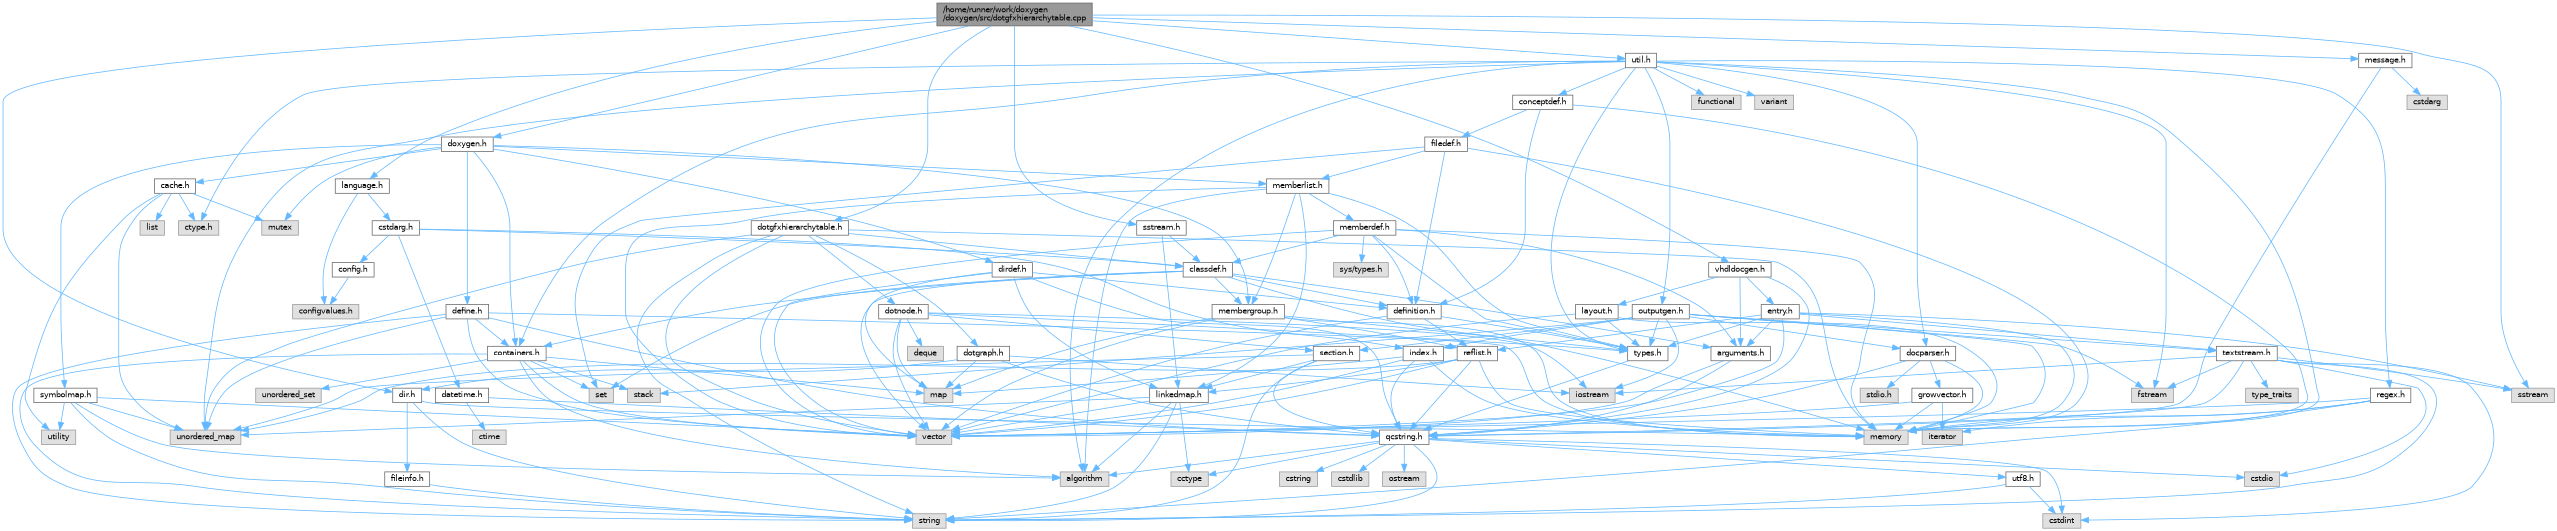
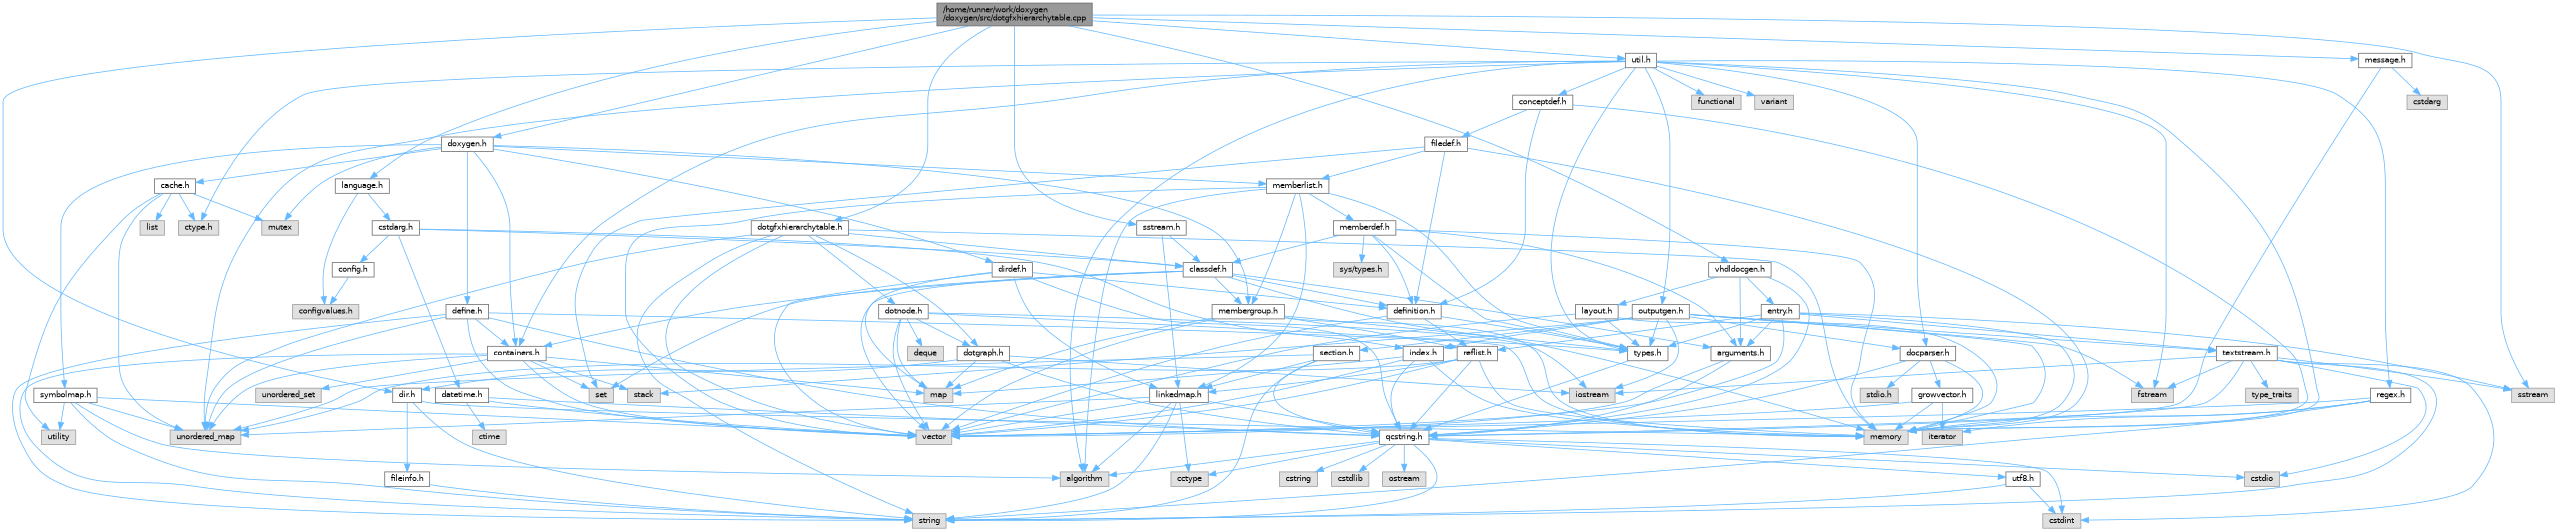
  digraph {
    node [color=grey40 fillcolor=white fontname=Helvetica fontsize=10 shape=box style=filled]
    edge [color=steelblue1 fontname=Helvetica fontsize=10 labelfontname=Helvetica labelfontsize=10 style=solid]
    n1 [color=gray40 fillcolor=grey60 fontcolor=black height=0.2 label="/home/runner/work/doxygen\l/doxygen/src/dotgfxhierarchytable.cpp" width=0.4]
    n2 [color=grey60 fillcolor="#E0E0E0" height=0.2 label=sstream width=0.4]
    n3 [height=0.2 label="dotgfxhierarchytable.h" width=0.4]
    n4 [height=0.2 label="dir.h" width=0.4]
    n5 [height=0.2 label="language.h" width=0.4]
    n6 [height=0.2 label="util.h" width=0.4]
    n7 [height=0.2 label="message.h" width=0.4]
    n8 [height=0.2 label="doxygen.h" width=0.4]
    n9 [height=0.2 label="sstream.h" width=0.4]
    n10 [height=0.2 label="vhdldocgen.h" width=0.4]
    n11 [color=grey60 fillcolor="#E0E0E0" height=0.2 label=memory width=0.4]
    n12 [color=grey60 fillcolor="#E0E0E0" height=0.2 label=string width=0.4]
    n13 [color=grey60 fillcolor="#E0E0E0" height=0.2 label=unordered_map width=0.4]
    n14 [color=grey60 fillcolor="#E0E0E0" height=0.2 label=vector width=0.4]
    n15 [height=0.2 label="classdef.h" width=0.4]
    n16 [height=0.2 label="dotgraph.h" width=0.4]
    n17 [height=0.2 label="dotnode.h" width=0.4]
    n18 [height=0.2 label="fileinfo.h" width=0.4]
    n19 [height=0.2 label="cstdarg.h" width=0.4]
    n20 [color=grey60 fillcolor="#E0E0E0" height=0.2 label="configvalues.h" width=0.4]
    n21 [height=0.2 label="containers.h" width=0.4]
    n22 [height=0.2 label="types.h" width=0.4]
    n23 [color=grey60 fillcolor="#E0E0E0" height=0.2 label=algorithm width=0.4]
    n24 [color=grey60 fillcolor="#E0E0E0" height=0.2 label=functional width=0.4]
    n25 [color=grey60 fillcolor="#E0E0E0" height=0.2 label=fstream width=0.4]
    n26 [color=grey60 fillcolor="#E0E0E0" height=0.2 label=variant width=0.4]
    n27 [color=grey60 fillcolor="#E0E0E0" height=0.2 label="ctype.h" width=0.4]
    n28 [height=0.2 label="docparser.h" width=0.4]
    n29 [height=0.2 label="outputgen.h" width=0.4]
    n30 [height=0.2 label="regex.h" width=0.4]
    n31 [height=0.2 label="conceptdef.h" width=0.4]
    n32 [height=0.2 label="qcstring.h" width=0.4]
    n33 [color=grey60 fillcolor="#E0E0E0" height=0.2 label=cstdarg width=0.4]
    n34 [height=0.2 label="membergroup.h" width=0.4]
    n35 [height=0.2 label="memberlist.h" width=0.4]
    n36 [color=grey60 fillcolor="#E0E0E0" height=0.2 label=mutex width=0.4]
    n37 [height=0.2 label="dirdef.h" width=0.4]
    n38 [height=0.2 label="define.h" width=0.4]
    n39 [height=0.2 label="cache.h" width=0.4]
    n40 [height=0.2 label="symbolmap.h" width=0.4]
    n41 [height=0.2 label="linkedmap.h" width=0.4]
    n42 [height=0.2 label="arguments.h" width=0.4]
    n43 [height=0.2 label="layout.h" width=0.4]
    n44 [height=0.2 label="entry.h" width=0.4]
    n45 [color=grey60 fillcolor="#E0E0E0" height=0.2 label=set width=0.4]
    n46 [height=0.2 label="definition.h" width=0.4]
    n47 [color=grey60 fillcolor="#E0E0E0" height=0.2 label=map width=0.4]
    n48 [color=grey60 fillcolor="#E0E0E0" height=0.2 label=iostream width=0.4]
    n49 [color=grey60 fillcolor="#E0E0E0" height=0.2 label=deque width=0.4]
    n50 [color=grey60 fillcolor="#E0E0E0" height=0.2 label=unordered_set width=0.4]
    n51 [color=grey60 fillcolor="#E0E0E0" height=0.2 label=stack width=0.4]
    n52 [height=0.2 label="reflist.h" width=0.4]
    n53 [color=grey60 fillcolor="#E0E0E0" height=0.2 label=cctype width=0.4]
    n54 [color=grey60 fillcolor="#E0E0E0" height=0.2 label=cstring width=0.4]
    n55 [color=grey60 fillcolor="#E0E0E0" height=0.2 label=cstdio width=0.4]
    n56 [color=grey60 fillcolor="#E0E0E0" height=0.2 label=cstdlib width=0.4]
    n57 [color=grey60 fillcolor="#E0E0E0" height=0.2 label=cstdint width=0.4]
    n58 [color=grey60 fillcolor="#E0E0E0" height=0.2 label=ostream width=0.4]
    n59 [height=0.2 label="utf8.h" width=0.4]
    n60 [height=0.2 label="config.h" width=0.4]
    n61 [height=0.2 label="datetime.h" width=0.4]
    n62 [height=0.2 label="index.h" width=0.4]
    n63 [color=grey60 fillcolor="#E0E0E0" height=0.2 label=ctime width=0.4]
    n64 [color=grey60 fillcolor="#E0E0E0" height=0.2 label="stdio.h" width=0.4]
    n65 [height=0.2 label="growvector.h" width=0.4]
    n66 [height=0.2 label="section.h" width=0.4]
    n67 [height=0.2 label="textstream.h" width=0.4]
    n68 [color=grey60 fillcolor="#E0E0E0" height=0.2 label=iterator width=0.4]
    n69 [height=0.2 label="filedef.h" width=0.4]
    n70 [color=grey60 fillcolor="#E0E0E0" height=0.2 label=type_traits width=0.4]
    n71 [height=0.2 label="memberdef.h" width=0.4]
    n72 [color=grey60 fillcolor="#E0E0E0" height=0.2 label="sys/types.h" width=0.4]
    n73 [color=grey60 fillcolor="#E0E0E0" height=0.2 label=list width=0.4]
    n74 [color=grey60 fillcolor="#E0E0E0" height=0.2 label=utility width=0.4]
    n1 -> n2
    n1 -> n3
    n1 -> n4
    n1 -> n5
    n1 -> n6
    n1 -> n7
    n1 -> n8
    n1 -> n9
    n1 -> n10
    n3 -> n11
    n3 -> n12
    n3 -> n13
    n3 -> n14
    n3 -> n15
    n3 -> n16
    n3 -> n17
    n4 -> n11
    n4 -> n12
    n4 -> n18
    n5 -> n19
    n5 -> n20
    n6 -> n11
    n6 -> n13
    n6 -> n21
    n6 -> n22
    n6 -> n23
    n6 -> n24
    n6 -> n25
    n6 -> n26
    n6 -> n27
    n6 -> n28
    n6 -> n29
    n6 -> n30
    n6 -> n31
    n7 -> n32
    n7 -> n33
    n8 -> n21
    n8 -> n34
    n8 -> n35
    n8 -> n36
    n8 -> n37
    n8 -> n38
    n8 -> n39
    n8 -> n40
    n9 -> n15
    n9 -> n41
    n10 -> n32
    n10 -> n42
    n10 -> n43
    n10 -> n44
    n15 -> n11
    n15 -> n14
    n15 -> n21
    n15 -> n34
    n15 -> n42
    n15 -> n45
    n15 -> n46
    n16 -> n4
    n16 -> n32
    n16 -> n47
    n16 -> n48
    n17 -> n14
-   n17 -> n66
+   n17 -> n16
    n17 -> n22
    n17 -> n47
    n17 -> n48
    n17 -> n49
    n18 -> n12
    n19 -> n15
    n19 -> n60
    n19 -> n61
    n19 -> n62
    n21 -> n12
-   n21 -> n23
+   n21 -> n13
    n21 -> n14
    n21 -> n45
    n21 -> n47
    n21 -> n50
    n21 -> n51
    n22 -> n32
    n28 -> n11
    n28 -> n32
    n28 -> n64
    n28 -> n65
    n29 -> n11
    n29 -> n22
    n29 -> n25
    n29 -> n28
    n29 -> n48
    n29 -> n51
    n29 -> n62
    n29 -> n66
    n29 -> n67
    n30 -> n11
    n30 -> n12
    n30 -> n14
    n30 -> n68
    n31 -> n11
    n31 -> n46
    n31 -> n69
    n32 -> n12
    n32 -> n23
    n32 -> n53
    n32 -> n54
    n32 -> n55
    n32 -> n56
    n32 -> n57
    n32 -> n58
    n32 -> n59
    n34 -> n11
    n34 -> n14
    n34 -> n22
    n34 -> n47
    n34 -> n52
    n35 -> n14
    n35 -> n22
    n35 -> n23
    n35 -> n34
    n35 -> n41
    n35 -> n71
    n37 -> n14
    n37 -> n32
    n37 -> n41
    n37 -> n46
    n37 -> n47
    n38 -> n11
    n38 -> n12
    n38 -> n13
    n38 -> n14
    n38 -> n21
    n38 -> n32
    n39 -> n13
    n39 -> n27
    n39 -> n36
    n39 -> n73
    n39 -> n74
    n40 -> n12
    n40 -> n13
    n40 -> n14
    n40 -> n23
    n40 -> n74
    n41 -> n12
    n41 -> n13
    n41 -> n14
    n41 -> n23
+   n41 -> n32
    n41 -> n53
    n42 -> n14
    n42 -> n32
    n43 -> n11
    n43 -> n14
    n43 -> n22
    n44 -> n2
    n44 -> n11
    n44 -> n14
    n44 -> n22
    n44 -> n42
    n44 -> n52
    n44 -> n67
    n46 -> n14
    n46 -> n22
    n46 -> n52
    n52 -> n11
    n52 -> n13
    n52 -> n14
    n52 -> n32
    n52 -> n41
    n59 -> n12
    n59 -> n57
    n60 -> n20
    n61 -> n32
    n61 -> n63
    n62 -> n11
    n62 -> n14
    n62 -> n32
    n62 -> n47
    n65 -> n11
    n65 -> n14
    n65 -> n68
    n66 -> n12
    n66 -> n13
    n66 -> n32
    n66 -> n41
    n67 -> n2
    n67 -> n12
    n67 -> n25
    n67 -> n32
    n67 -> n48
    n67 -> n55
    n67 -> n57
    n67 -> n70
    n69 -> n11
    n69 -> n35
    n69 -> n45
    n69 -> n46
    n71 -> n11
-   n71 -> n14
+   n61 -> n14
    n71 -> n15
    n71 -> n22
    n71 -> n42
    n71 -> n46
    n71 -> n72
  }
